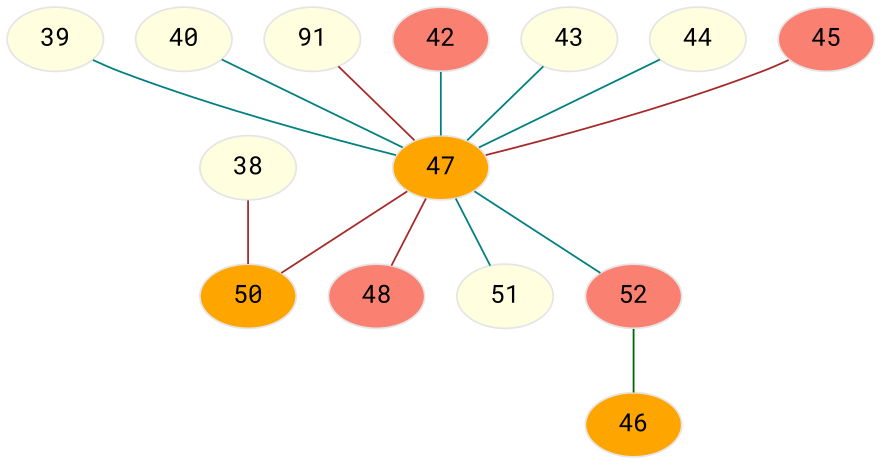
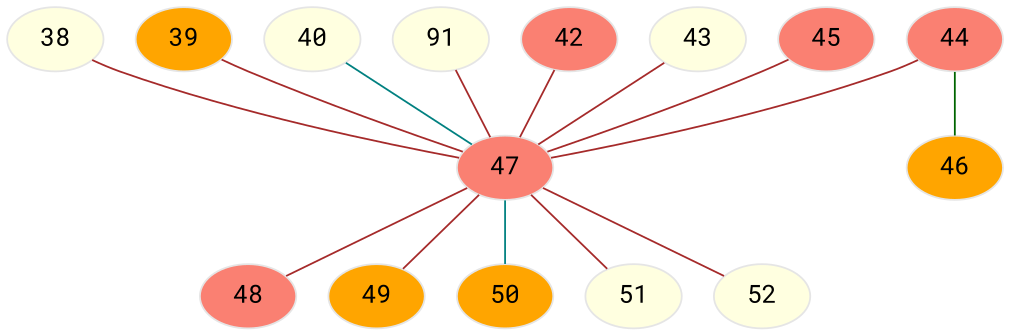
  graph {
    fontname="Roboto Mono"
    node [color=gray90 fillcolor=lightyellow fontname="Roboto Mono" style=filled]
    edge [color=teal fontname="Roboto Mono"]
-   47 [fillcolor=orange super="+37"]
+   47 [fillcolor=salmon super="+37"]
    48 [fillcolor=salmon]
+   49 [fillcolor=orange]
    50 [fillcolor=orange]
    51
-   52 [fillcolor=salmon]
+   52
    38
-   39
+   39 [fillcolor=orange]
    40 [super="+26"]
    n10 [label=91]
    42 [fillcolor=salmon]
    43
-   44
+   44 [fillcolor=salmon]
    46 [fillcolor=orange]
    45 [fillcolor=salmon]
    47 -- 48 [color=brown]
-   47 -- 50 [color=brown]
-   47 -- 51
-   47 -- 52
-   38 -- 50 [color=brown]
-   39 -- 47
+   47 -- 49 [color=brown]
+   47 -- 50
+   47 -- 51 [color=brown]
+   47 -- 52 [color=brown]
+   38 -- 47 [color=brown]
+   39 -- 47 [color=brown]
    40 -- 47
    n10 -- 47 [color=brown]
-   42 -- 47
-   43 -- 47
-   44 -- 47
-   52 -- 46 [color=darkgreen]
+   42 -- 47 [color=brown]
+   43 -- 47 [color=brown]
+   44 -- 47 [color=brown]
+   44 -- 46 [color=darkgreen]
    45 -- 47 [color=brown]
  }
